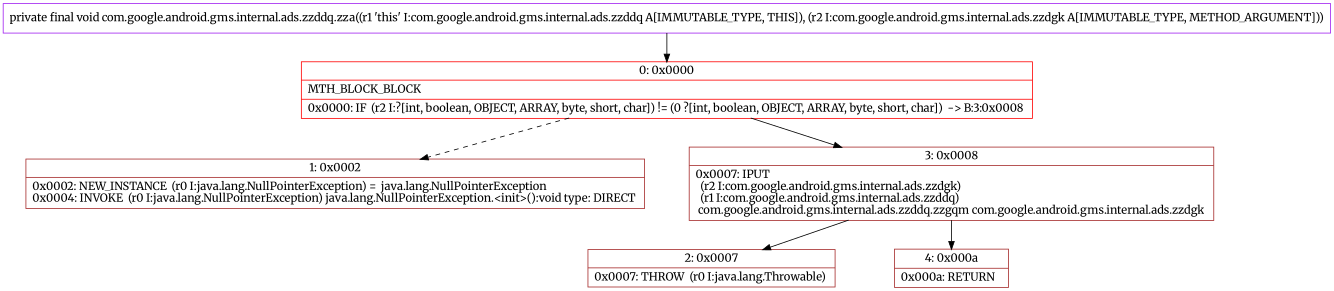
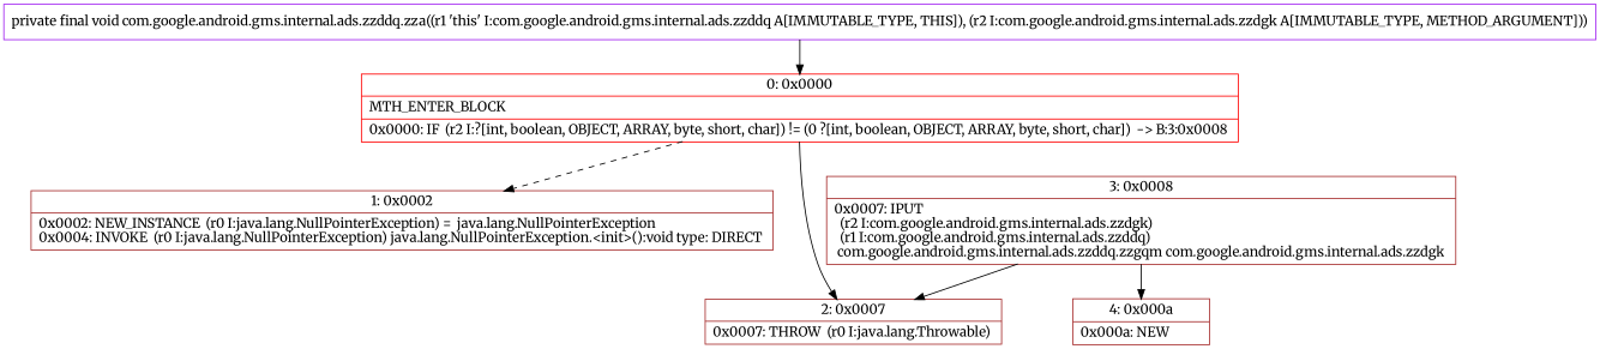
  digraph {
    fontname=Merriweather
    node [color=brown fontname=Merriweather shape=record]
    edge [fontname=Merriweather]
-   n1 [color=red label="{0\:\ 0x0000|MTH_BLOCK_BLOCK\l|0x0000: IF  (r2 I:?[int, boolean, OBJECT, ARRAY, byte, short, char]) != (0 ?[int, boolean, OBJECT, ARRAY, byte, short, char])  \-\> B:3:0x0008 \l}"]
+   n1 [color=red label="{0\:\ 0x0000|MTH_ENTER_BLOCK\l|0x0000: IF  (r2 I:?[int, boolean, OBJECT, ARRAY, byte, short, char]) != (0 ?[int, boolean, OBJECT, ARRAY, byte, short, char])  \-\> B:3:0x0008 \l}"]
    n2 [label="{1\:\ 0x0002|0x0002: NEW_INSTANCE  (r0 I:java.lang.NullPointerException) =  java.lang.NullPointerException \l0x0004: INVOKE  (r0 I:java.lang.NullPointerException) java.lang.NullPointerException.\<init\>():void type: DIRECT \l}"]
    n3 [label="{3\:\ 0x0008|0x0007: IPUT  \l  (r2 I:com.google.android.gms.internal.ads.zzdgk)\l  (r1 I:com.google.android.gms.internal.ads.zzddq)\l com.google.android.gms.internal.ads.zzddq.zzgqm com.google.android.gms.internal.ads.zzdgk \l}"]
    n4 [label="{2\:\ 0x0007|0x0007: THROW  (r0 I:java.lang.Throwable) \l}"]
-   n5 [label="{4\:\ 0x000a|0x000a: RETURN   \l}"]
+   n5 [label="{4\:\ 0x000a|0x000a: NEW   \l}"]
    n6 [color=purple label="{private final void com.google.android.gms.internal.ads.zzddq.zza((r1 'this' I:com.google.android.gms.internal.ads.zzddq A[IMMUTABLE_TYPE, THIS]), (r2 I:com.google.android.gms.internal.ads.zzdgk A[IMMUTABLE_TYPE, METHOD_ARGUMENT])) }"]
    n1 -> n2 [style=dashed]
-   n1 -> n3
+   n1 -> n4
    n3 -> n4
    n3 -> n5
    n6 -> n1
  }
